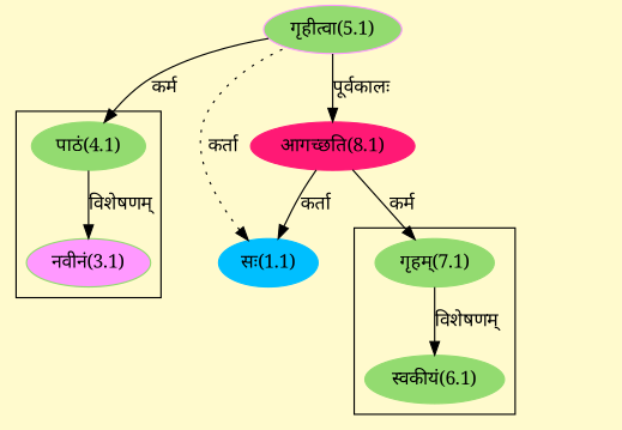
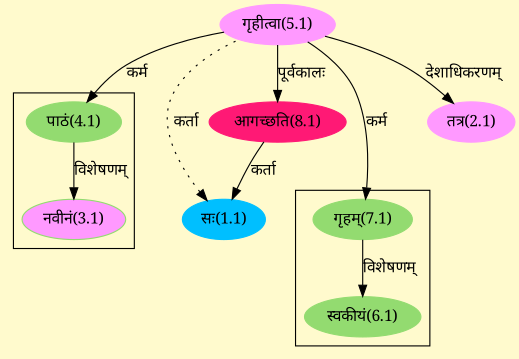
  digraph {
    bgcolor=lemonchiffon1
    compound=true
    fontname="Noto Serif"
    rankdir=BT
    node [color="#93DB70" fontname="Noto Serif" style=filled]
    edge [dir=back fontname="Noto Serif"]
    n1 [fillcolor="#FF99FF" label="नवीनं(3.1)"]
    n2 [label="पाठं(4.1)"]
    n3 [label="स्वकीयं(6.1)"]
    n4 [label="गृहम्(7.1)"]
-   n5 [color="#FF99FF" label="गृहीत्वा(5.1)" fillcolor="#93DB70"]
+   n5 [color="#FF99FF" label="गृहीत्वा(5.1)"]
    n6 [color="#FF1975" label="आगच्छति(8.1)"]
    n7 [color="#00BFFF" label="सः(1.1)"]
+   n8 [color="#FF99FF" label="तत्र(2.1)"]
    subgraph cluster_1 {
      n1
      n2
    }
    subgraph cluster_2 {
      n3
      n4
    }
    n1 -> n2 [label="विशेषणम्"]
    n2 -> n5 [label="कर्म"]
    n3 -> n4 [label="विशेषणम्"]
-   n4 -> n6 [label="कर्म"]
+   n4 -> n5 [label="कर्म"]
    n6 -> n5 [label="पूर्वकालः"]
    n7 -> n5 [label="कर्ता" style=dotted]
    n7 -> n6 [label="कर्ता"]
+   n8 -> n5 [label="देशाधिकरणम्"]
  }
